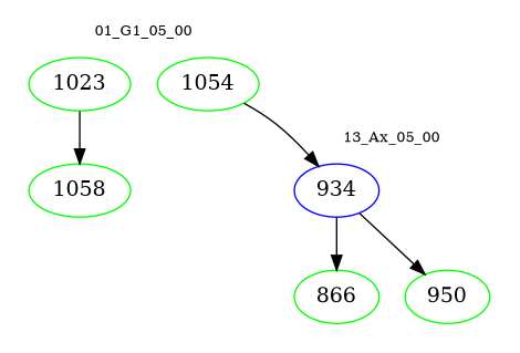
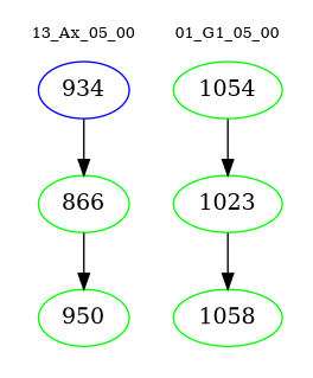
  digraph {
    node [color=green]
    edge [color=black]
    n1 [color=blue label=934]
    n2 [label=866]
    n3 [label=950]
    n4 [label=1054]
    n5 [label=1023]
    n6 [label=1058]
    subgraph cluster_1 {
      color=white
      fontsize=10
      label="13_Ax_05_00"
      n1
      n2
      n3
    }
    subgraph cluster_2 {
      color=white
      fontsize=10
      label="01_G1_05_00"
      n4
      n5
      n6
    }
    n1 -> n2
-   n1 -> n3
-   n4 -> n1
+   n2 -> n3
+   n4 -> n5
    n5 -> n6
  }
